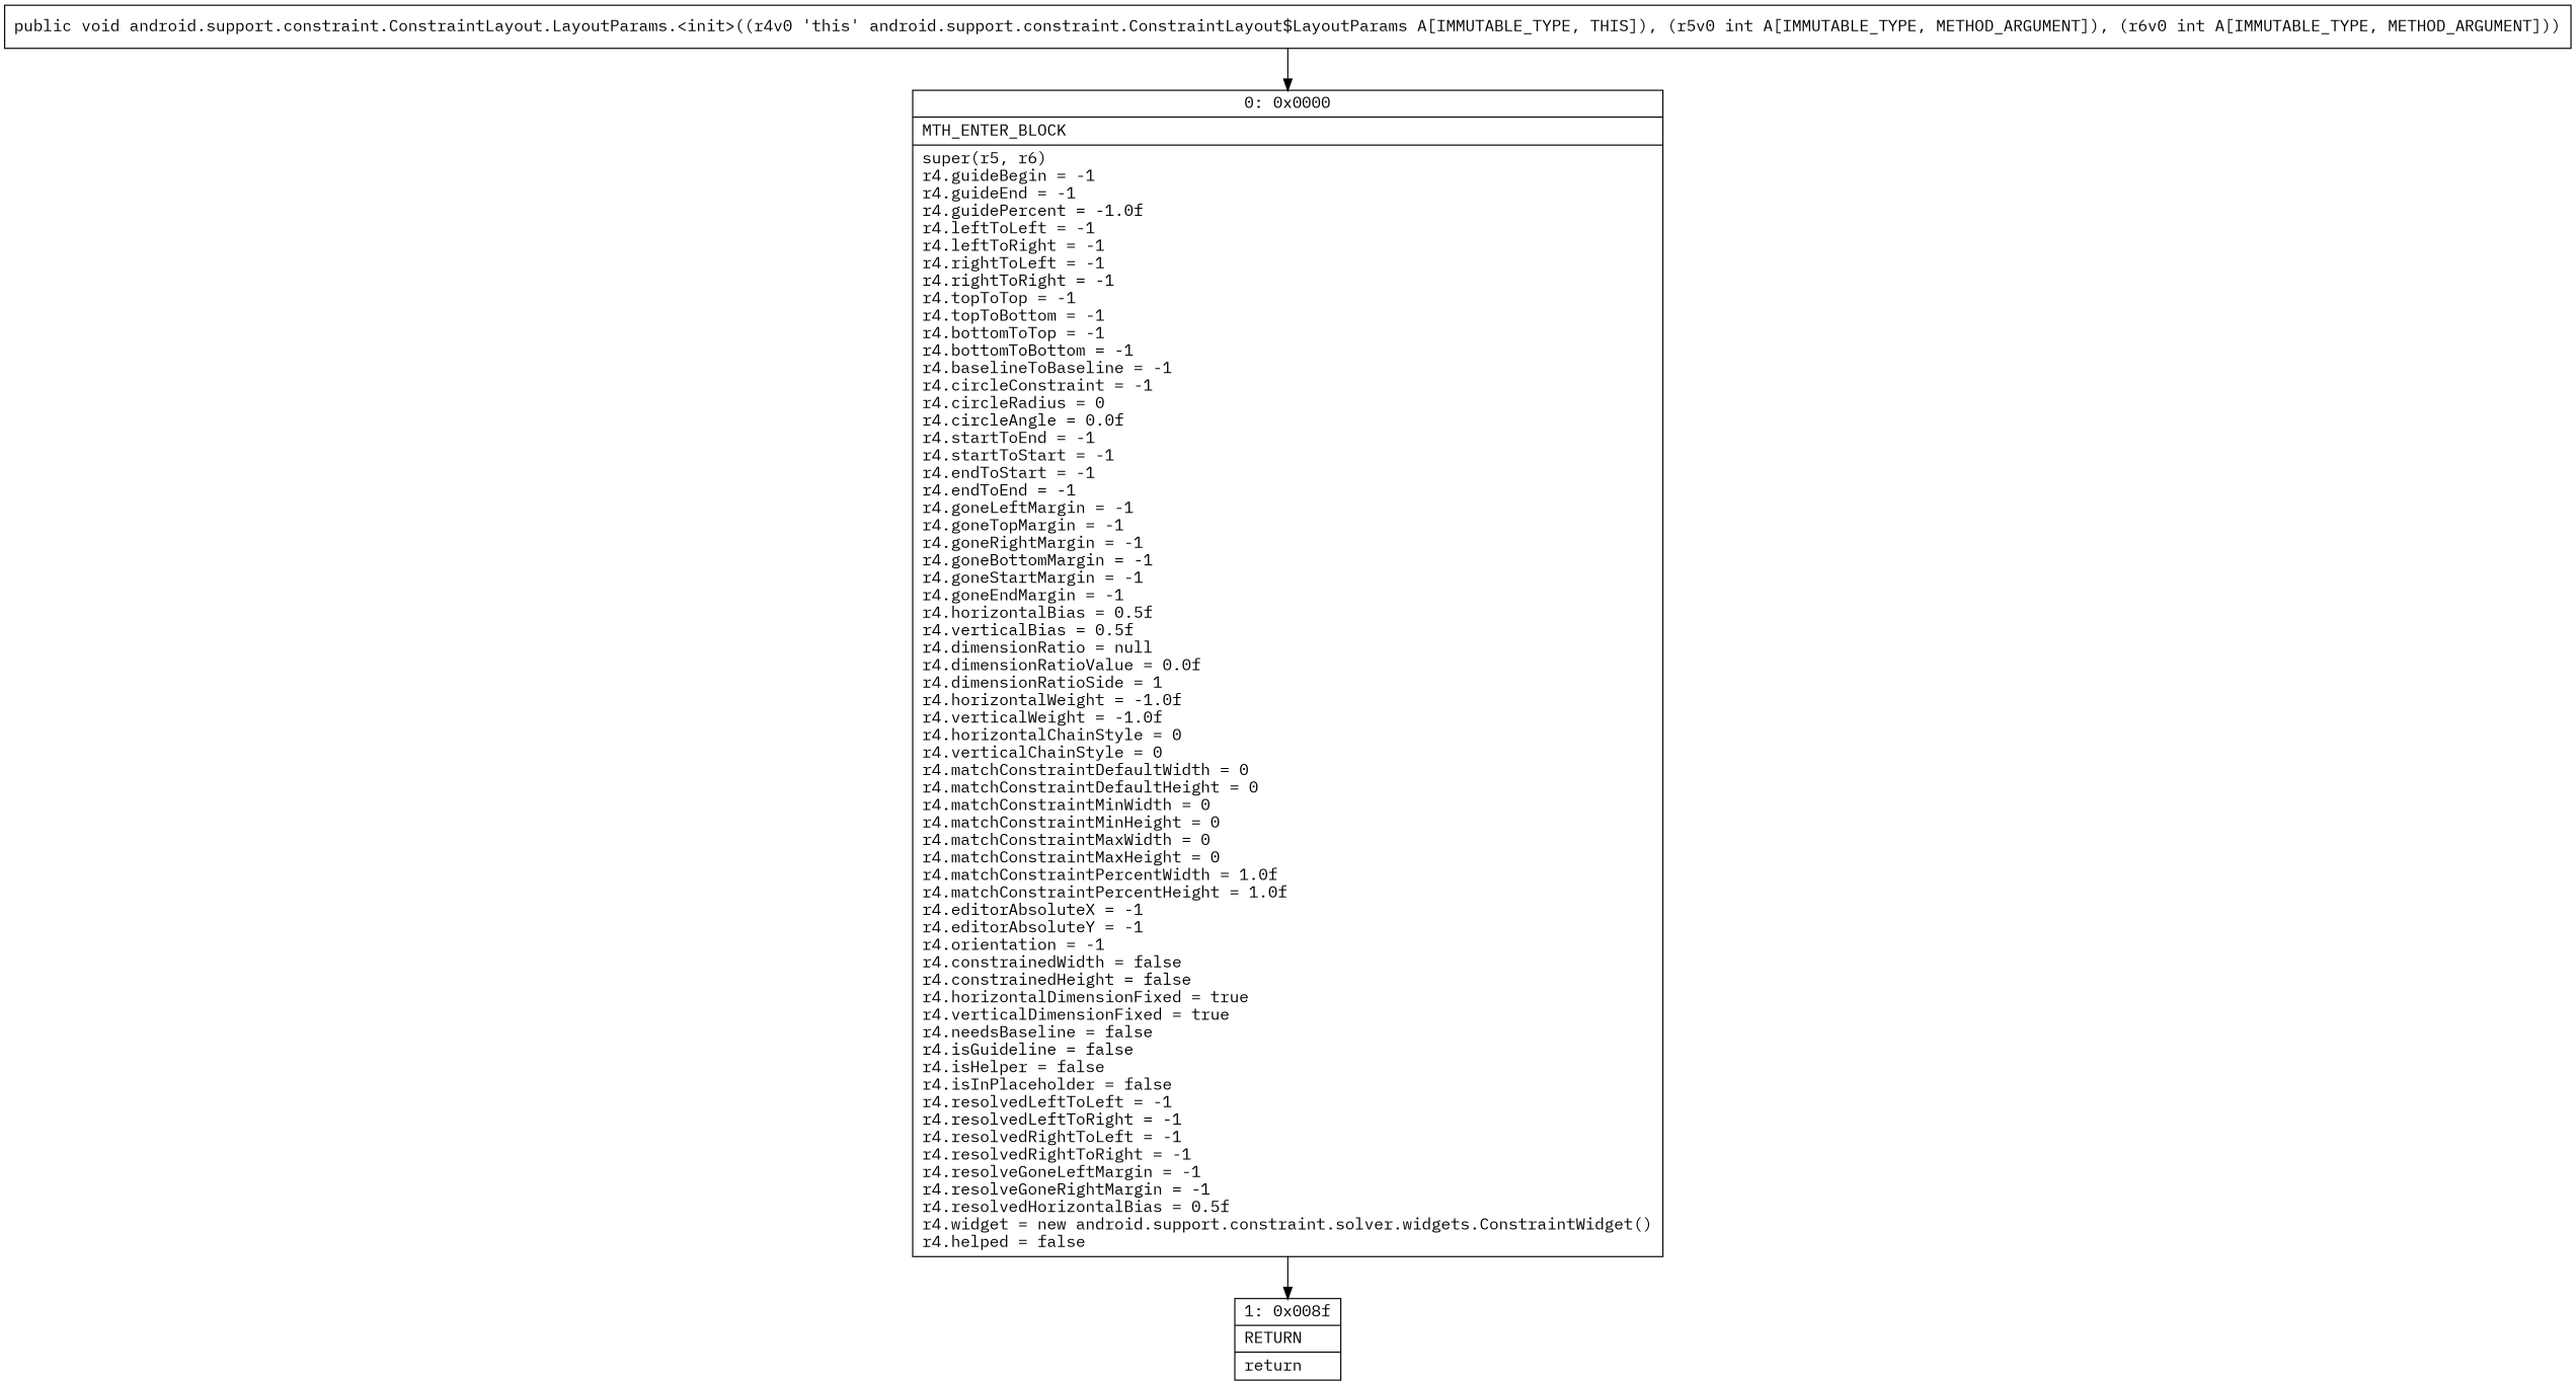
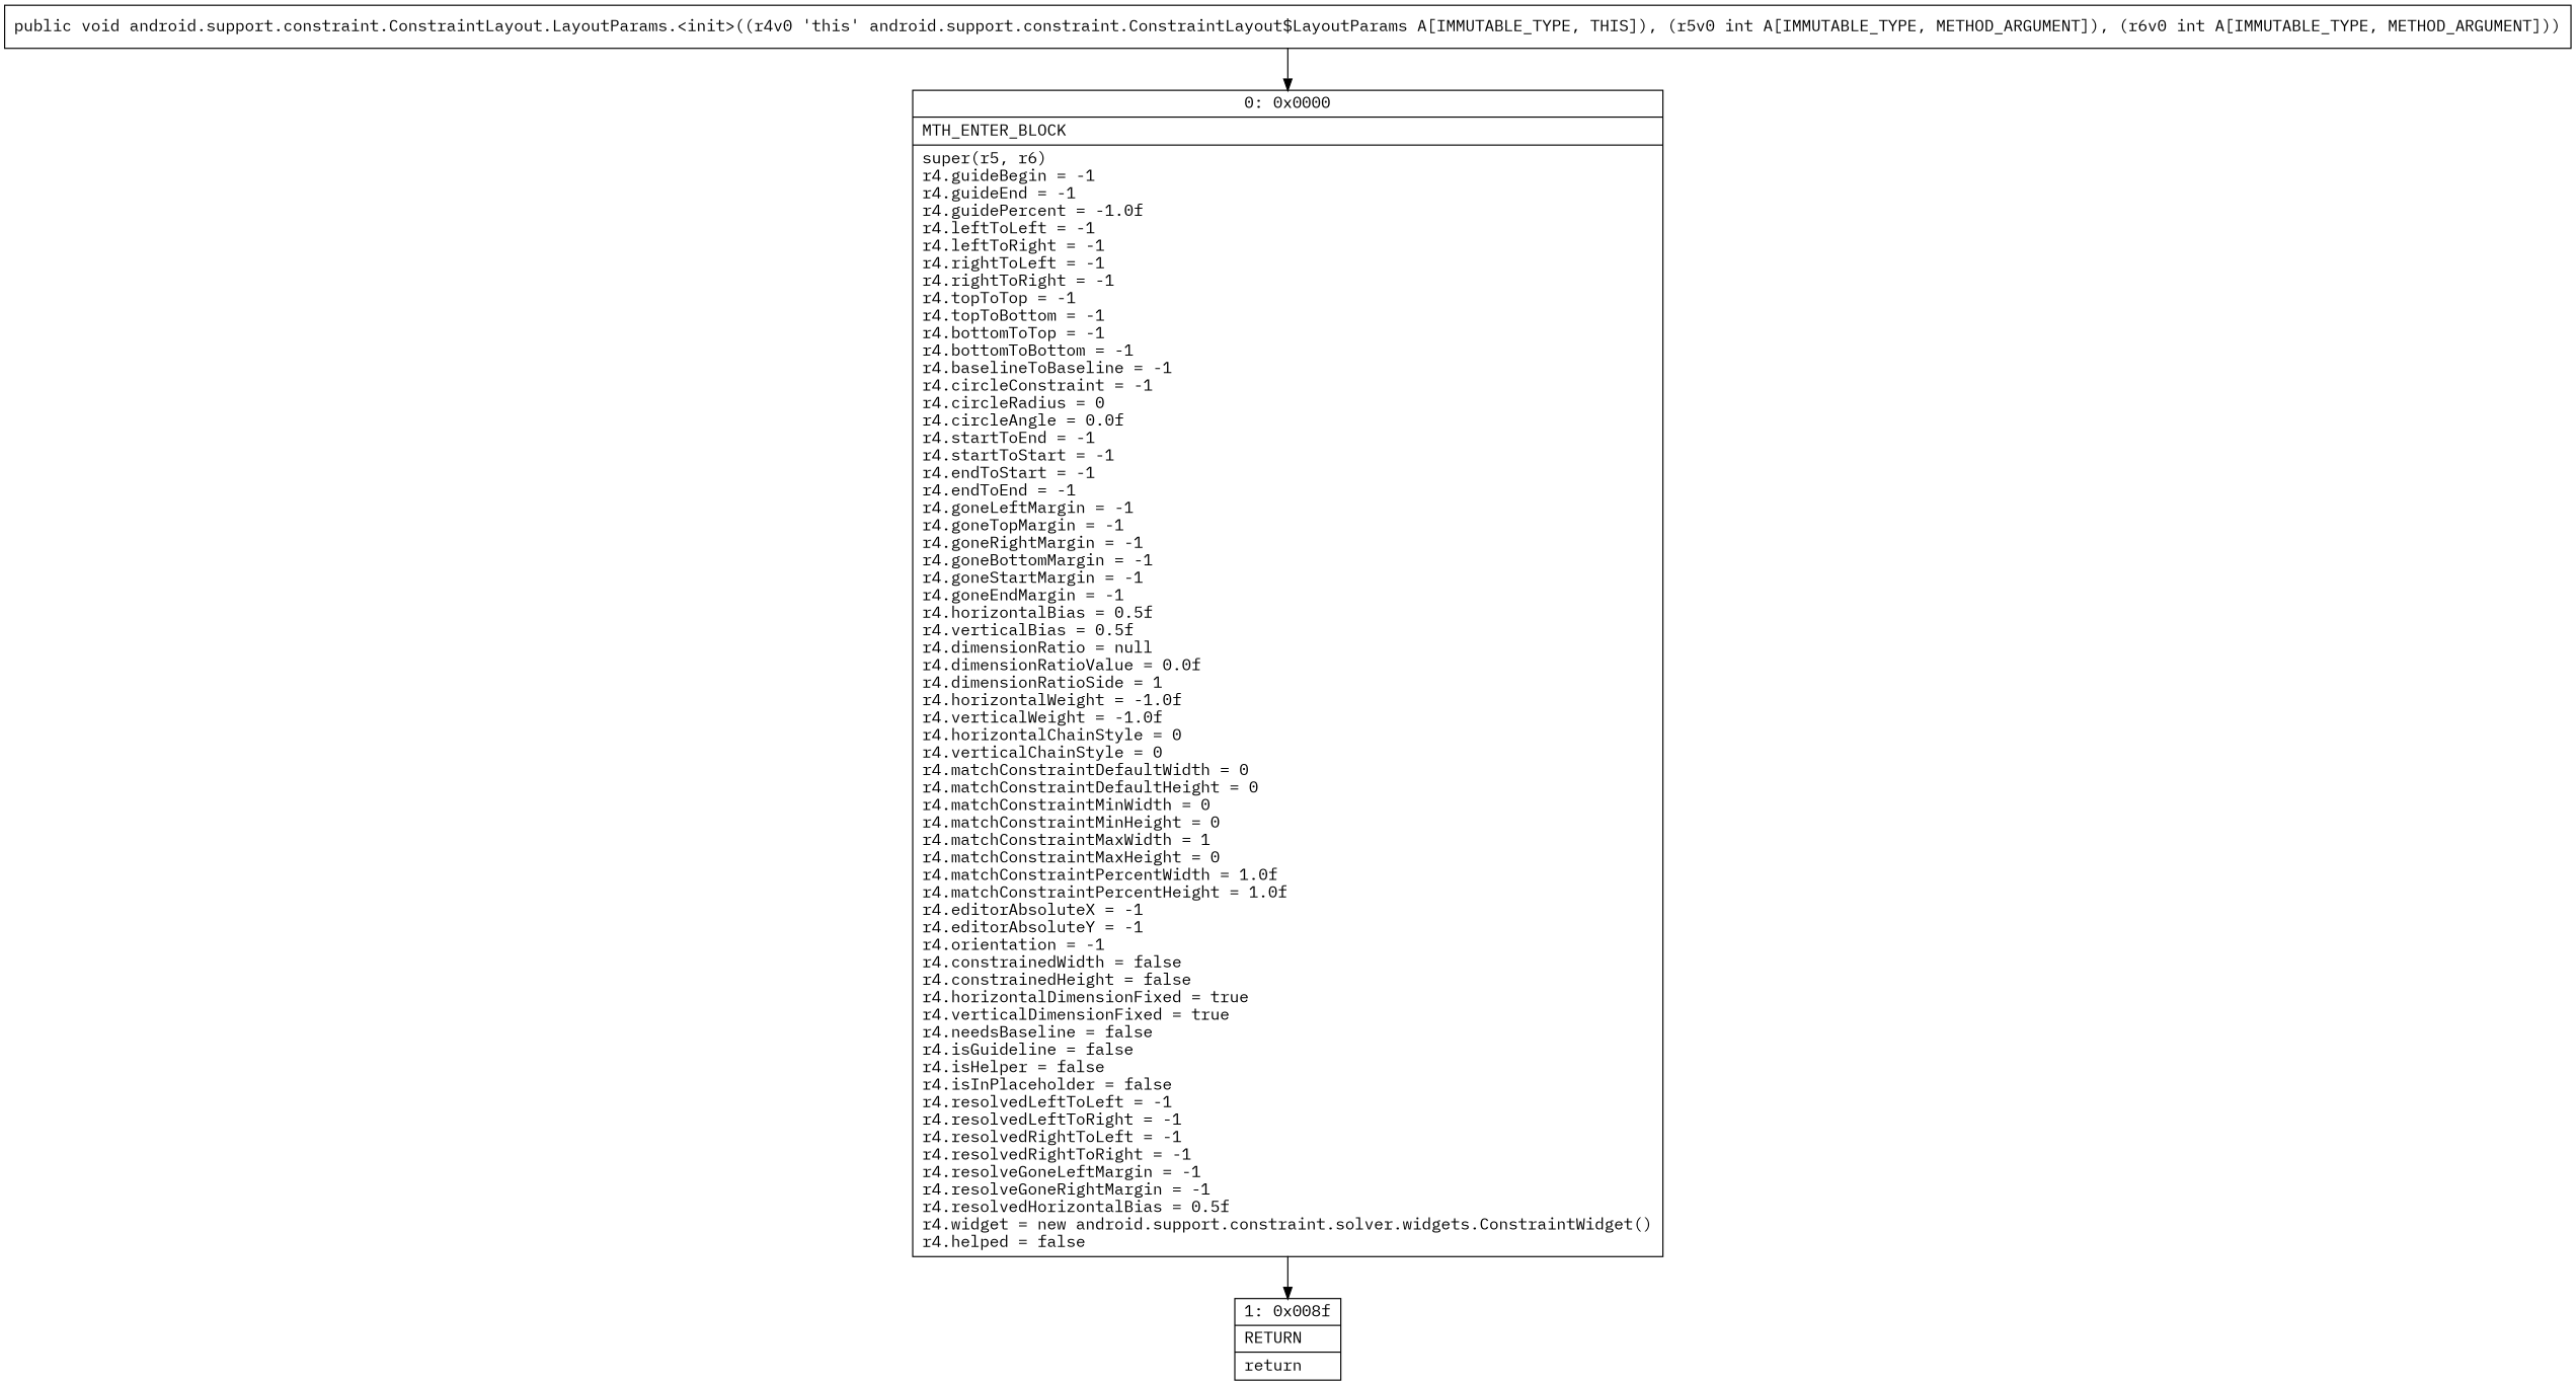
  digraph {
    fontname="IBM Plex Mono"
    node [shape=record fontname="IBM Plex Mono"]
    edge [fontname="IBM Plex Mono"]
-   n1 [label="{0\:\ 0x0000|MTH_ENTER_BLOCK\l|super(r5, r6)\lr4.guideBegin = \-1\lr4.guideEnd = \-1\lr4.guidePercent = \-1.0f\lr4.leftToLeft = \-1\lr4.leftToRight = \-1\lr4.rightToLeft = \-1\lr4.rightToRight = \-1\lr4.topToTop = \-1\lr4.topToBottom = \-1\lr4.bottomToTop = \-1\lr4.bottomToBottom = \-1\lr4.baselineToBaseline = \-1\lr4.circleConstraint = \-1\lr4.circleRadius = 0\lr4.circleAngle = 0.0f\lr4.startToEnd = \-1\lr4.startToStart = \-1\lr4.endToStart = \-1\lr4.endToEnd = \-1\lr4.goneLeftMargin = \-1\lr4.goneTopMargin = \-1\lr4.goneRightMargin = \-1\lr4.goneBottomMargin = \-1\lr4.goneStartMargin = \-1\lr4.goneEndMargin = \-1\lr4.horizontalBias = 0.5f\lr4.verticalBias = 0.5f\lr4.dimensionRatio = null\lr4.dimensionRatioValue = 0.0f\lr4.dimensionRatioSide = 1\lr4.horizontalWeight = \-1.0f\lr4.verticalWeight = \-1.0f\lr4.horizontalChainStyle = 0\lr4.verticalChainStyle = 0\lr4.matchConstraintDefaultWidth = 0\lr4.matchConstraintDefaultHeight = 0\lr4.matchConstraintMinWidth = 0\lr4.matchConstraintMinHeight = 0\lr4.matchConstraintMaxWidth = 0\lr4.matchConstraintMaxHeight = 0\lr4.matchConstraintPercentWidth = 1.0f\lr4.matchConstraintPercentHeight = 1.0f\lr4.editorAbsoluteX = \-1\lr4.editorAbsoluteY = \-1\lr4.orientation = \-1\lr4.constrainedWidth = false\lr4.constrainedHeight = false\lr4.horizontalDimensionFixed = true\lr4.verticalDimensionFixed = true\lr4.needsBaseline = false\lr4.isGuideline = false\lr4.isHelper = false\lr4.isInPlaceholder = false\lr4.resolvedLeftToLeft = \-1\lr4.resolvedLeftToRight = \-1\lr4.resolvedRightToLeft = \-1\lr4.resolvedRightToRight = \-1\lr4.resolveGoneLeftMargin = \-1\lr4.resolveGoneRightMargin = \-1\lr4.resolvedHorizontalBias = 0.5f\lr4.widget = new android.support.constraint.solver.widgets.ConstraintWidget()\lr4.helped = false\l}"]
+   n1 [label="{0\:\ 0x0000|MTH_ENTER_BLOCK\l|super(r5, r6)\lr4.guideBegin = \-1\lr4.guideEnd = \-1\lr4.guidePercent = \-1.0f\lr4.leftToLeft = \-1\lr4.leftToRight = \-1\lr4.rightToLeft = \-1\lr4.rightToRight = \-1\lr4.topToTop = \-1\lr4.topToBottom = \-1\lr4.bottomToTop = \-1\lr4.bottomToBottom = \-1\lr4.baselineToBaseline = \-1\lr4.circleConstraint = \-1\lr4.circleRadius = 0\lr4.circleAngle = 0.0f\lr4.startToEnd = \-1\lr4.startToStart = \-1\lr4.endToStart = \-1\lr4.endToEnd = \-1\lr4.goneLeftMargin = \-1\lr4.goneTopMargin = \-1\lr4.goneRightMargin = \-1\lr4.goneBottomMargin = \-1\lr4.goneStartMargin = \-1\lr4.goneEndMargin = \-1\lr4.horizontalBias = 0.5f\lr4.verticalBias = 0.5f\lr4.dimensionRatio = null\lr4.dimensionRatioValue = 0.0f\lr4.dimensionRatioSide = 1\lr4.horizontalWeight = \-1.0f\lr4.verticalWeight = \-1.0f\lr4.horizontalChainStyle = 0\lr4.verticalChainStyle = 0\lr4.matchConstraintDefaultWidth = 0\lr4.matchConstraintDefaultHeight = 0\lr4.matchConstraintMinWidth = 0\lr4.matchConstraintMinHeight = 0\lr4.matchConstraintMaxWidth = 1\lr4.matchConstraintMaxHeight = 0\lr4.matchConstraintPercentWidth = 1.0f\lr4.matchConstraintPercentHeight = 1.0f\lr4.editorAbsoluteX = \-1\lr4.editorAbsoluteY = \-1\lr4.orientation = \-1\lr4.constrainedWidth = false\lr4.constrainedHeight = false\lr4.horizontalDimensionFixed = true\lr4.verticalDimensionFixed = true\lr4.needsBaseline = false\lr4.isGuideline = false\lr4.isHelper = false\lr4.isInPlaceholder = false\lr4.resolvedLeftToLeft = \-1\lr4.resolvedLeftToRight = \-1\lr4.resolvedRightToLeft = \-1\lr4.resolvedRightToRight = \-1\lr4.resolveGoneLeftMargin = \-1\lr4.resolveGoneRightMargin = \-1\lr4.resolvedHorizontalBias = 0.5f\lr4.widget = new android.support.constraint.solver.widgets.ConstraintWidget()\lr4.helped = false\l}"]
    n2 [label="{1\:\ 0x008f|RETURN\l|return\l}"]
    n3 [label="{public void android.support.constraint.ConstraintLayout.LayoutParams.\<init\>((r4v0 'this' android.support.constraint.ConstraintLayout$LayoutParams A[IMMUTABLE_TYPE, THIS]), (r5v0 int A[IMMUTABLE_TYPE, METHOD_ARGUMENT]), (r6v0 int A[IMMUTABLE_TYPE, METHOD_ARGUMENT])) }"]
    n1 -> n2
    n3 -> n1
  }
